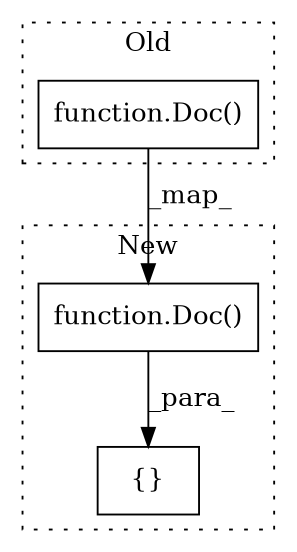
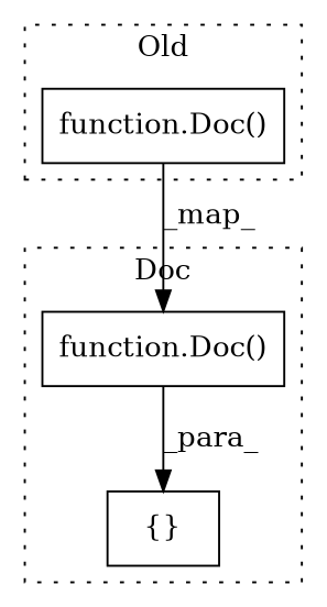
  digraph {
    node [a=75 l="4,17" shape=box]
    n1 [label="function.Doc()" s="3153,3165"]
    n2 [a=59 l="1,0" label="{}" s="3152,3182"]
    n3 [label="function.Doc()" s="2354,2366"]
    subgraph cluster_1 {
-     label=New
+     label=Doc
      style=dotted
      n1
      n2
    }
    subgraph cluster_2 {
      label=Old
      style=dotted
      n3
    }
    n1 -> n2 [label=_para_]
    n3 -> n1 [label=_map_]
  }
